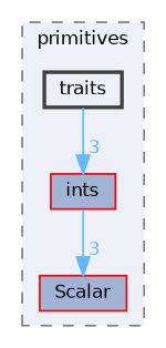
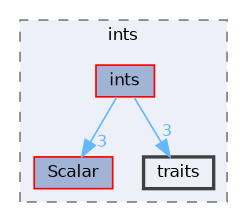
  digraph {
    compound=true
    node [color=red fillcolor="#a2b4d6" fontname=Helvetica fontsize=10 shape=box style=filled]
    edge [color=steelblue1 fontcolor=steelblue1 fontname=Helvetica fontsize=10 headlabel=3 labeldistance=1.5 labelfontname=Helvetica labelfontsize=10]
    n1 [height=0.2 label=ints width=0.4]
    n2 [height=0.2 label=Scalar width=0.4]
    n3 [color=grey25 fillcolor="#edf0f7" height=0.2 label=traits style="filled,bold" width=0.4]
    subgraph cluster_1 {
      bgcolor="#edf0f7"
      fontname=Helvetica
      fontsize=10
-     label=primitives
+     label=ints
      pencolor=grey50
      style="filled,dashed"
      n1
      n2
      n3
    }
    n1 -> n2
-   n3 -> n1
+   n1 -> n3
  }
